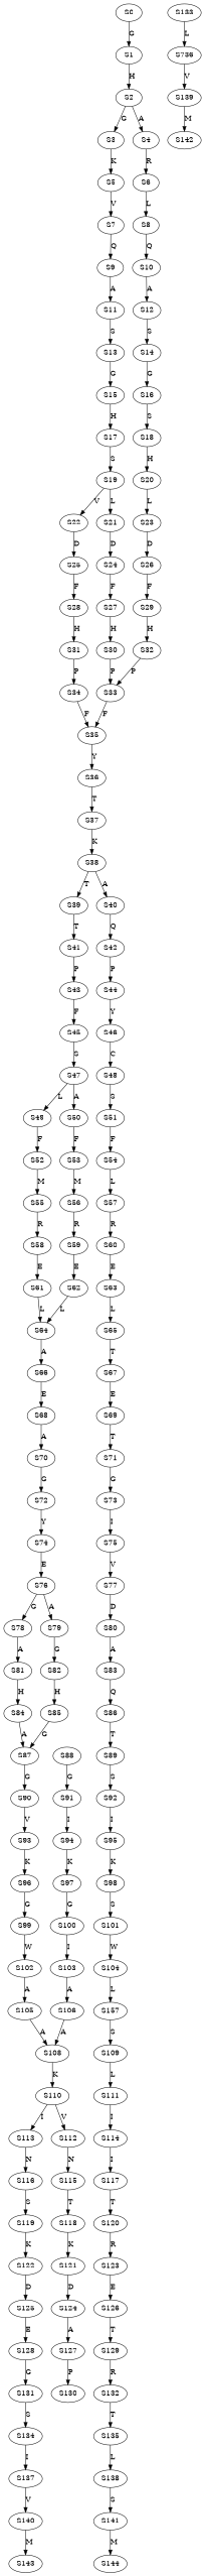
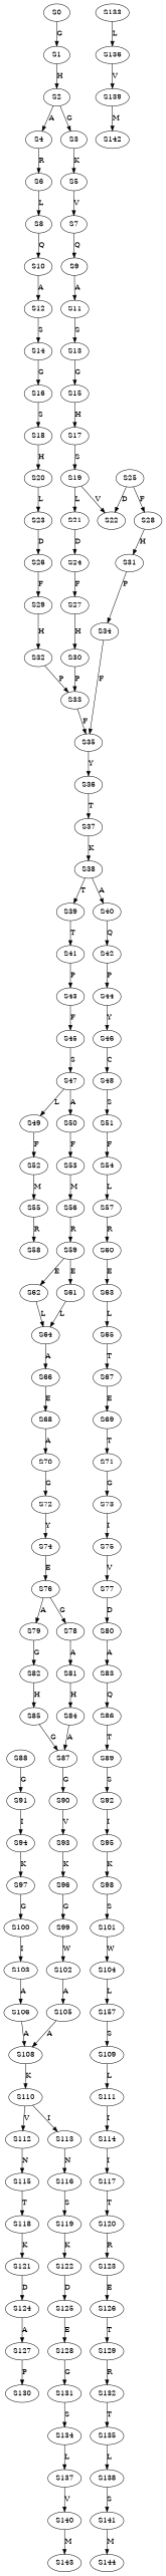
  strict digraph {
    S0
    S1
    S2
    S3
    S4
    S5
    S6
    S7
    S8
    S9
    S10
    S11
    S12
    S13
    S14
    S15
    S16
    S17
    S18
    S19
    S20
    S21
    S22
    S23
    S24
    S25
    S26
    S27
    S28
    S29
    S30
    S31
    S32
    S33
    S34
    S35
    S36
    S37
    S38
    S39
    S40
    S41
    S42
    S43
    S44
    S45
    S46
    S47
    S48
    S49
    S50
    S51
    S52
    S53
    S54
    S55
    S56
    S57
    S58
    S59
    S60
    S61
    S62
    S63
    S64
    S65
    S66
    S67
    S68
    S69
    S70
    S71
    S72
    S73
    S74
    S75
    S76
    S77
    S78
    S79
    S80
    S81
    S82
    S83
    S84
    S85
    S86
    S87
    S89
    S90
    S88
    S91
    S92
    S93
    S94
    S95
    S96
    S97
    S98
    S99
    S100
    S101
    S102
    S103
    S104
    S105
    S106
    n108 [label=S157]
    S108
    S109
    S110
    S111
    S112
    S113
    S114
    S115
    S116
    S117
    S118
    S119
    S120
    S121
    S122
    S123
    S124
    S125
    S126
    S127
    S128
    S129
    S130
    S131
    S132
    S134
    S135
    S133
-   S136 [label=S736]
+   S136
    S137
    S138
    S139
    S140
    S141
    S142
    S143
    S144
    S0 -> S1 [label=G]
    S1 -> S2 [label=H]
    S2 -> S3 [label=G]
    S2 -> S4 [label=A]
    S3 -> S5 [label=K]
    S4 -> S6 [label=R]
    S5 -> S7 [label=V]
    S6 -> S8 [label=L]
    S7 -> S9 [label=Q]
    S8 -> S10 [label=Q]
    S9 -> S11 [label=A]
    S10 -> S12 [label=A]
    S11 -> S13 [label=S]
    S12 -> S14 [label=S]
    S13 -> S15 [label=G]
    S14 -> S16 [label=G]
    S15 -> S17 [label=H]
    S16 -> S18 [label=S]
    S17 -> S19 [label=S]
    S18 -> S20 [label=H]
    S19 -> S21 [label=L]
    S19 -> S22 [label=V]
    S20 -> S23 [label=L]
    S21 -> S24 [label=D]
-   S22 -> S25 [label=D]
+   S25 -> S22 [label=D]
    S23 -> S26 [label=D]
    S24 -> S27 [label=F]
    S25 -> S28 [label=F]
    S26 -> S29 [label=F]
    S27 -> S30 [label=H]
    S28 -> S31 [label=H]
    S29 -> S32 [label=H]
    S30 -> S33 [label=P]
    S31 -> S34 [label=P]
    S32 -> S33 [label=P]
    S33 -> S35 [label=F]
    S34 -> S35 [label=F]
    S35 -> S36 [label=Y]
    S36 -> S37 [label=T]
    S37 -> S38 [label=K]
    S38 -> S39 [label=T]
    S38 -> S40 [label=A]
    S39 -> S41 [label=T]
    S40 -> S42 [label=Q]
    S41 -> S43 [label=P]
    S42 -> S44 [label=P]
    S43 -> S45 [label=F]
    S44 -> S46 [label=Y]
    S45 -> S47 [label=S]
    S46 -> S48 [label=C]
    S47 -> S49 [label=L]
    S47 -> S50 [label=A]
    S48 -> S51 [label=S]
    S49 -> S52 [label=F]
    S50 -> S53 [label=F]
    S51 -> S54 [label=F]
    S52 -> S55 [label=M]
    S53 -> S56 [label=M]
    S54 -> S57 [label=L]
    S55 -> S58 [label=R]
    S56 -> S59 [label=R]
    S57 -> S60 [label=R]
-   S58 -> S61 [label=E]
+   S59 -> S61 [label=E]
    S59 -> S62 [label=E]
    S60 -> S63 [label=E]
    S61 -> S64 [label=L]
    S62 -> S64 [label=L]
    S63 -> S65 [label=L]
    S64 -> S66 [label=A]
    S65 -> S67 [label=T]
    S66 -> S68 [label=E]
    S67 -> S69 [label=E]
    S68 -> S70 [label=A]
    S69 -> S71 [label=T]
    S70 -> S72 [label=G]
    S71 -> S73 [label=G]
    S72 -> S74 [label=Y]
    S73 -> S75 [label=I]
    S74 -> S76 [label=E]
    S75 -> S77 [label=V]
    S76 -> S78 [label=G]
    S76 -> S79 [label=A]
    S77 -> S80 [label=D]
    S78 -> S81 [label=A]
    S79 -> S82 [label=G]
    S80 -> S83 [label=A]
    S81 -> S84 [label=H]
    S82 -> S85 [label=H]
    S83 -> S86 [label=Q]
    S84 -> S87 [label=A]
    S85 -> S87 [label=G]
    S86 -> S89 [label=T]
    S87 -> S90 [label=G]
    S89 -> S92 [label=S]
    S90 -> S93 [label=V]
    S88 -> S91 [label=G]
    S91 -> S94 [label=I]
    S92 -> S95 [label=I]
    S93 -> S96 [label=K]
    S94 -> S97 [label=K]
    S95 -> S98 [label=K]
    S96 -> S99 [label=G]
    S97 -> S100 [label=G]
    S98 -> S101 [label=S]
    S99 -> S102 [label=W]
    S100 -> S103 [label=I]
    S101 -> S104 [label=W]
    S102 -> S105 [label=A]
    S103 -> S106 [label=A]
    S104 -> n108 [label=L]
    S105 -> S108 [label=A]
    S106 -> S108 [label=A]
    n108 -> S109 [label=S]
    S108 -> S110 [label=K]
    S109 -> S111 [label=L]
    S110 -> S112 [label=V]
    S110 -> S113 [label=I]
    S111 -> S114 [label=I]
    S112 -> S115 [label=N]
    S113 -> S116 [label=N]
    S114 -> S117 [label=I]
    S115 -> S118 [label=T]
    S116 -> S119 [label=S]
    S117 -> S120 [label=T]
    S118 -> S121 [label=K]
    S119 -> S122 [label=K]
    S120 -> S123 [label=R]
    S121 -> S124 [label=D]
    S122 -> S125 [label=D]
    S123 -> S126 [label=E]
    S124 -> S127 [label=A]
    S125 -> S128 [label=E]
    S126 -> S129 [label=T]
    S127 -> S130 [label=P]
    S128 -> S131 [label=G]
    S129 -> S132 [label=R]
    S131 -> S134 [label=S]
    S132 -> S135 [label=T]
-   S134 -> S137 [label=I]
+   S134 -> S137 [label=L]
    S135 -> S138 [label=L]
    S133 -> S136 [label=L]
    S136 -> S139 [label=V]
    S137 -> S140 [label=V]
    S138 -> S141 [label=S]
    S139 -> S142 [label=M]
    S140 -> S143 [label=M]
    S141 -> S144 [label=M]
  }
